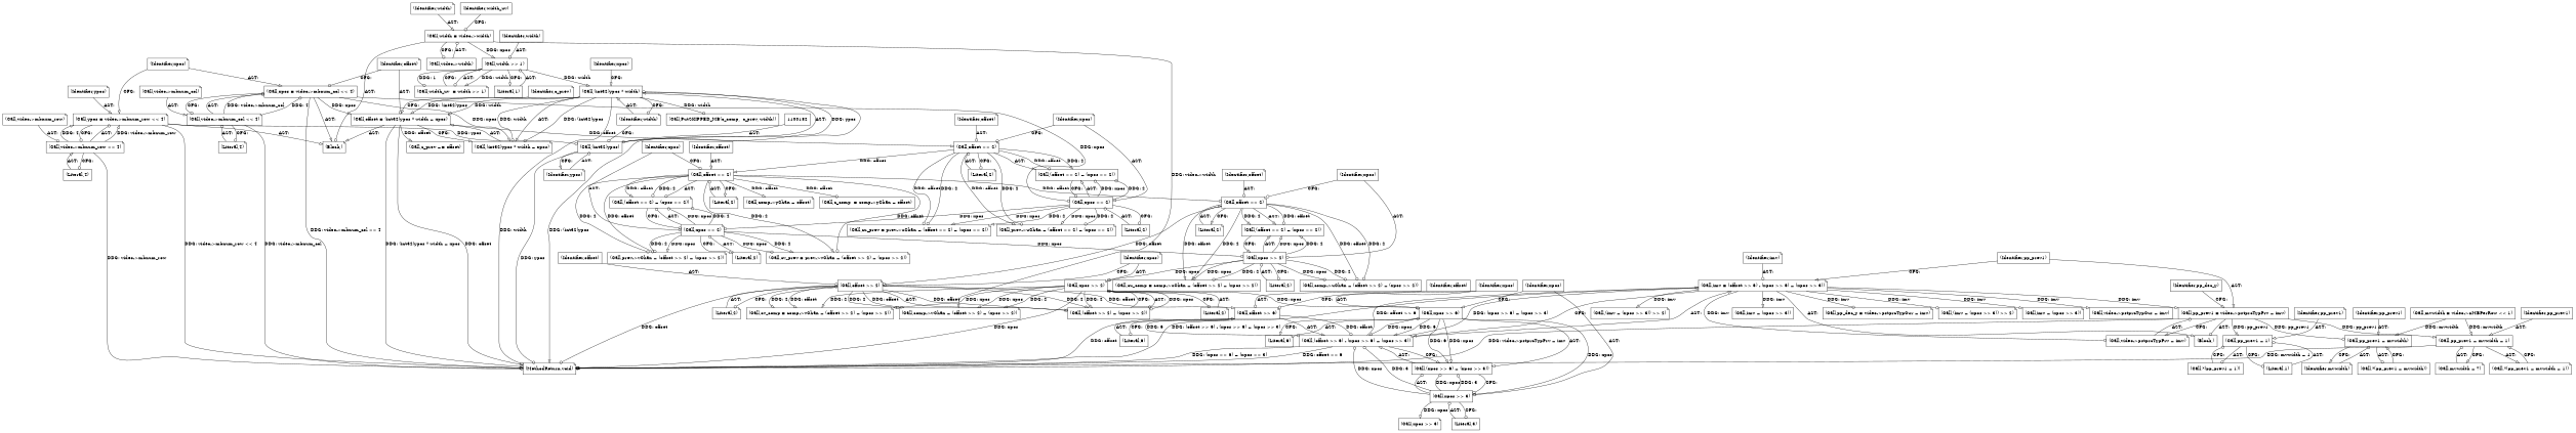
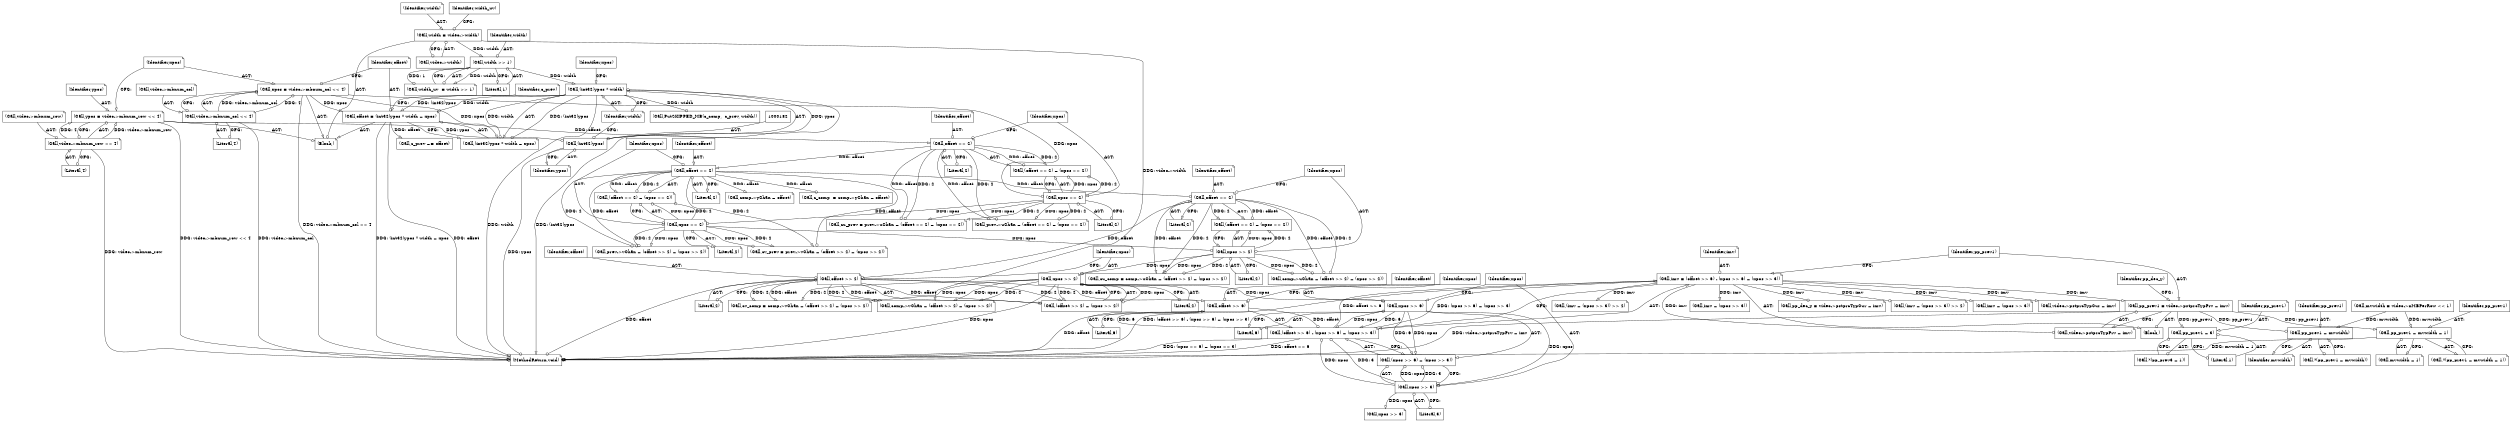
  digraph {
    node [shape=note]
    edge [arrowhead=odot]
    n1 [label="(Call,pp_prev1 = video->pstprcTypPrv + imv)" shape=box]
-   n2 [label="(Call,pp_prev1 + 1)" shape=box]
+   n2 [label="(Call,pp_prev1 + 3)" shape=box]
    n3 [label="(Call,pp_prev1 + mvwidth)" shape=box]
    n4 [label="(Call,pp_prev1 + mvwidth + 1)" shape=box]
    n5 [label="(MethodReturn,void)"]
    n6 [label="(Block,)" shape=box]
    n7 [label="(Call,video->pstprcTypPrv + imv)"]
    n8 [label="(Literal,1)" shape=box]
-   n9 [label="(Call,*(pp_prev1 + 1))" shape=box]
+   n9 [label="(Call,*(pp_prev3 + 1))" shape=box]
    n10 [label="(Call,*(pp_prev1 + mvwidth))" shape=box]
    n11 [label="(Identifier,mvwidth)"]
    n12 [label="(Call,*(pp_prev1 + mvwidth + 1))"]
-   n13 [label="(Call,mvwidth + 7)"]
+   n13 [label="(Call,mvwidth + 1)"]
    n14 [label="(Call,imv = (offset >> 6) - (xpos >> 6) + (xpos >> 3))"]
    n15 [label="(Call,(offset >> 6) - (xpos >> 6) + (xpos >> 3))"]
    n16 [label="(Call,pp_dec_y = video->pstprcTypCur + imv)"]
    n17 [label="(Call,(imv + (xpos >> 3)) >> 2)"]
    n18 [label="(Call,imv + (xpos >> 3))"]
    n19 [label="(Call,video->pstprcTypCur + imv)" shape=box]
    n20 [label="(Call,(imv + (xpos >> 3)) >> 2)"]
    n21 [label="(Call,imv + (xpos >> 3))" shape=box]
    n22 [label="(Call,(xpos >> 6) + (xpos >> 3))" shape=box]
    n23 [label="(Call,xpos >> 3)" shape=box]
    n24 [label="(Call,offset >> 6)"]
    n25 [label="(Literal,6)" shape=box]
    n26 [label="(Call,offset >> 2)"]
    n27 [label="(Call,cv_comp = comp->vChan + (offset >> 2) + (xpos >> 2))"]
    n28 [label="(Call,comp->vChan + (offset >> 2) + (xpos >> 2))"]
    n29 [label="(Call,(offset >> 2) + (xpos >> 2))" shape=box]
    n30 [label="(Literal,2)"]
    n31 [label="(Call,xpos >> 2)"]
    n32 [label="(Call,offset >> 2)"]
    n33 [label="(Call,(offset >> 2) + (xpos >> 2))" shape=box]
    n34 [label="(Literal,2)"]
    n35 [label="(Call,comp->uChan + (offset >> 2) + (xpos >> 2))" shape=box]
    n36 [label="(Call,cu_comp = comp->uChan + (offset >> 2) + (xpos >> 2))" shape=box]
    n37 [label="(Call,xpos >> 2)" shape=box]
    n38 [label="(Call,offset >> 2)" shape=box]
    n39 [label="(Call,cv_prev = prev->vChan + (offset >> 2) + (xpos >> 2))"]
    n40 [label="(Call,prev->vChan + (offset >> 2) + (xpos >> 2))"]
    n41 [label="(Literal,2)"]
    n42 [label="(Call,comp->yChan + offset)"]
    n43 [label="(Call,c_comp  = comp->yChan + offset)" shape=box]
    n44 [label="(Call,(offset >> 2) + (xpos >> 2))"]
    n45 [label="(Call,xpos >> 2)"]
    n46 [label="(Call,offset >> 2)"]
    n47 [label="(Call,cu_prev = prev->uChan + (offset >> 2) + (xpos >> 2))"]
    n48 [label="(Call,prev->uChan + (offset >> 2) + (xpos >> 2))"]
    n49 [label="(Call,(offset >> 2) + (xpos >> 2))" shape=box]
    n50 [label="(Literal,2)"]
    n51 [label="(Call,xpos >> 2)" shape=box]
    n52 [label="(Call,offset = (int32)ypos * width + xpos)"]
    n53 [label="(Call,c_prev += offset)" shape=box]
    n54 [label="(Block,)"]
    n55 [label="(Call,(int32)ypos * width + xpos)"]
    n56 [label="(Call,(int32)ypos * width)" shape=box]
    n57 [label="(Call,PutSKIPPED_MB(c_comp,  c_prev, width))" shape=box]
    n58 [label="(Identifier,width)"]
    n59 [label="(Call,(int32)ypos)" shape=box]
    n60 [label="(Identifier,ypos)"]
    n61 [label="(Call,ypos = video->mbnum_row << 4)"]
    n62 [label="(Call,video->mbnum_row << 4)"]
    n63 [label="(Literal,4)" shape=box]
    n64 [label="(Call,width >> 1)" shape=box]
    n65 [label="(Literal,1)" shape=box]
    n66 [label="(Call,width_uv  = width >> 1)"]
    n67 [label="(Call,width = video->width)" shape=box]
    n68 [label="(Call,video->width)" shape=box]
    n69 [label="(Call,xpos = video->mbnum_col << 4)" shape=box]
    n70 [label="(Call,video->mbnum_col << 4)"]
    n71 [label="(Literal,4)"]
    n72 [label="(Literal,2)" shape=box]
    n73 [label="(Call,xpos >> 6)" shape=box]
    n74 [label="(Literal,6)"]
    n75 [label="(Call,xpos >> 3)"]
    n76 [label="(Literal,3)" shape=box]
    n77 [label="(Literal,2)"]
    n78 [label="(Literal,2)" shape=box]
    n79 [label="(Literal,2)"]
    n80 [label="(Identifier,xpos)" shape=box]
    n81 [label="(Identifier,pp_prev1)" shape=box]
    n82 [label="(Identifier,width)" shape=box]
    n83 [label="(Identifier,xpos)" shape=box]
    n84 [label="(Identifier,offset)" shape=box]
    n85 [label="(Identifier,width)"]
    n86 [label="(Identifier,xpos)" shape=box]
    n87 [label="(Identifier,xpos)"]
    n88 [label="(Identifier,offset)" shape=box]
    n89 [label="(Identifier,c_prev)"]
    n90 [label="(Identifier,imv)"]
    n91 [label="(Identifier,offset)"]
    n92 [label="(Identifier,pp_prev1)"]
    n93 [label="(Identifier,ypos)"]
    n94 [label="(Call,mvwidth = video->nMBPerRow << 1)" shape=box]
    n95 [label="(Identifier,pp_prev1)" shape=box]
    n96 [label="(Identifier,xpos)" shape=box]
    n97 [label="(Identifier,width_uv)" shape=box]
    n98 [label="(Identifier,pp_prev1)" shape=box]
    n99 [label="(Call,video->mbnum_col)"]
    n100 [label="(Identifier,xpos)"]
    n101 [label="(Identifier,xpos)" shape=box]
    n102 [label="(Call,video->mbnum_row)"]
    n103 [label="(Identifier,offset)"]
    n104 [label="(Identifier,pp_dec_y)" shape=box]
    n105 [label="(Identifier,offset)"]
    n106 [label="(Identifier,xpos)"]
    n107 [label="(Identifier,offset)" shape=box]
-   1000182 [shape=box label=1100182]
+   1000182 [shape=box]
    n1 -> n2 [arrowhead=onormal label="DDG: pp_prev1"]
    n1 -> n3 [label="DDG: pp_prev1"]
    n1 -> n4 [arrowhead=onormal label="DDG: pp_prev1"]
    n1 -> n5 [arrowhead=onormal label="DDG: video->pstprcTypPrv + imv"]
    n1 -> n6 [label="AST: "]
    n1 -> n7 [arrowhead=onormal label="CFG: "]
    n2 -> n8 [label="CFG: "]
    n2 -> n9 [label="AST: "]
    n3 -> n10 [label="AST: "]
    n3 -> n11 [arrowhead=onormal label="CFG: "]
    n4 -> n5 [arrowhead=onormal label="DDG: mvwidth + 1"]
    n4 -> n12 [arrowhead=onormal label="AST: "]
    n4 -> n13 [arrowhead=onormal label="CFG: "]
    n7 -> n1 [label="AST: "]
    n8 -> n2 [label="AST: "]
    n9 -> n2 [label="CFG: "]
    n10 -> n3 [arrowhead=onormal label="CFG: "]
    n11 -> n3 [label="AST: "]
    n12 -> n4 [arrowhead=onormal label="CFG: "]
    n13 -> n4 [label="AST: "]
    n14 -> n1 [arrowhead=onormal label="DDG: imv"]
    n14 -> n5 [arrowhead=onormal label="DDG: (offset >> 6) - (xpos >> 6) + (xpos >> 3)"]
    n14 -> n6 [arrowhead=onormal label="AST: "]
    n14 -> n7 [label="DDG: imv"]
    n14 -> n15 [arrowhead=onormal label="CFG: "]
    n14 -> n16 [label="DDG: imv"]
    n14 -> n17 [label="DDG: imv"]
    n14 -> n18 [arrowhead=onormal label="DDG: imv"]
    n14 -> n19 [arrowhead=onormal label="DDG: imv"]
    n14 -> n20 [arrowhead=onormal label="DDG: imv"]
    n14 -> n21 [arrowhead=onormal label="DDG: imv"]
    n15 -> n5 [arrowhead=onormal label="DDG: offset >> 6"]
    n15 -> n5 [label="DDG: (xpos >> 6) + (xpos >> 3)"]
    n15 -> n14 [arrowhead=onormal label="AST: "]
    n15 -> n14 [arrowhead=onormal label="DDG: offset >> 6"]
    n15 -> n14 [label="DDG: (xpos >> 6) + (xpos >> 3)"]
    n15 -> n22 [arrowhead=onormal label="CFG: "]
    n22 -> n15 [arrowhead=onormal label="AST: "]
    n22 -> n23 [label="CFG: "]
    n23 -> n15 [label="DDG: xpos"]
    n23 -> n15 [label="DDG: 3"]
    n23 -> n22 [label="AST: "]
    n23 -> n22 [label="DDG: xpos"]
    n23 -> n22 [label="DDG: 3"]
    n23 -> n75 [arrowhead=onormal label="DDG: xpos"]
    n23 -> n76 [label="CFG: "]
    n24 -> n5 [label="DDG: offset"]
    n24 -> n15 [arrowhead=onormal label="AST: "]
    n24 -> n15 [label="DDG: offset"]
    n24 -> n15 [label="DDG: 6"]
    n24 -> n25 [label="CFG: "]
    n25 -> n24 [arrowhead=onormal label="AST: "]
    n26 -> n5 [label="DDG: offset"]
    n26 -> n24 [arrowhead=onormal label="DDG: offset"]
    n26 -> n27 [arrowhead=onormal label="DDG: offset"]
    n26 -> n27 [arrowhead=onormal label="DDG: 2"]
    n26 -> n28 [arrowhead=onormal label="DDG: offset"]
    n26 -> n28 [label="DDG: 2"]
    n26 -> n29 [arrowhead=onormal label="AST: "]
    n26 -> n29 [label="DDG: offset"]
    n26 -> n29 [arrowhead=onormal label="DDG: 2"]
    n26 -> n30 [label="CFG: "]
    n29 -> n31 [arrowhead=onormal label="CFG: "]
    n30 -> n26 [label="AST: "]
    n31 -> n5 [label="DDG: xpos"]
    n31 -> n27 [arrowhead=onormal label="DDG: xpos"]
    n31 -> n27 [arrowhead=onormal label="DDG: 2"]
    n31 -> n28 [arrowhead=onormal label="DDG: xpos"]
    n31 -> n28 [arrowhead=onormal label="DDG: 2"]
    n31 -> n29 [label="AST: "]
    n31 -> n29 [label="DDG: xpos"]
    n31 -> n29 [arrowhead=onormal label="DDG: 2"]
    n31 -> n73 [label="DDG: xpos"]
    n31 -> n77 [label="CFG: "]
    n32 -> n26 [label="DDG: offset"]
    n32 -> n33 [arrowhead=onormal label="AST: "]
    n32 -> n33 [label="DDG: offset"]
    n32 -> n33 [arrowhead=onormal label="DDG: 2"]
    n32 -> n34 [arrowhead=onormal label="CFG: "]
    n32 -> n35 [label="DDG: offset"]
    n32 -> n35 [label="DDG: 2"]
    n32 -> n36 [arrowhead=onormal label="DDG: offset"]
    n32 -> n36 [arrowhead=onormal label="DDG: 2"]
    n33 -> n37 [arrowhead=onormal label="CFG: "]
    n34 -> n32 [arrowhead=onormal label="AST: "]
    n37 -> n31 [arrowhead=onormal label="DDG: xpos"]
    n37 -> n33 [arrowhead=onormal label="AST: "]
    n37 -> n33 [arrowhead=onormal label="DDG: xpos"]
    n37 -> n33 [arrowhead=onormal label="DDG: 2"]
    n37 -> n35 [label="DDG: xpos"]
    n37 -> n35 [label="DDG: 2"]
    n37 -> n36 [label="DDG: xpos"]
    n37 -> n36 [label="DDG: 2"]
    n37 -> n78 [label="CFG: "]
    n38 -> n32 [label="DDG: offset"]
    n38 -> n39 [label="DDG: offset"]
    n38 -> n39 [arrowhead=onormal label="DDG: 2"]
    n38 -> n40 [label="DDG: offset"]
    n38 -> n40 [label="DDG: 2"]
    n38 -> n41 [arrowhead=onormal label="CFG: "]
    n38 -> n42 [arrowhead=onormal label="DDG: offset"]
    n38 -> n43 [label="DDG: offset"]
    n38 -> n44 [label="AST: "]
    n38 -> n44 [arrowhead=onormal label="DDG: offset"]
    n38 -> n44 [label="DDG: 2"]
    n41 -> n38 [label="AST: "]
    n44 -> n45 [label="CFG: "]
    n45 -> n37 [label="DDG: xpos"]
    n45 -> n39 [label="DDG: xpos"]
    n45 -> n39 [arrowhead=onormal label="DDG: 2"]
    n45 -> n40 [arrowhead=onormal label="DDG: xpos"]
    n45 -> n40 [label="DDG: 2"]
    n45 -> n44 [label="AST: "]
    n45 -> n44 [label="DDG: xpos"]
    n45 -> n44 [label="DDG: 2"]
    n45 -> n79 [arrowhead=onormal label="CFG: "]
    n46 -> n38 [arrowhead=onormal label="DDG: offset"]
    n46 -> n47 [label="DDG: offset"]
    n46 -> n47 [label="DDG: 2"]
    n46 -> n48 [arrowhead=onormal label="DDG: offset"]
    n46 -> n48 [label="DDG: 2"]
    n46 -> n49 [arrowhead=onormal label="AST: "]
    n46 -> n49 [label="DDG: offset"]
    n46 -> n49 [arrowhead=onormal label="DDG: 2"]
    n46 -> n50 [label="CFG: "]
    n49 -> n51 [label="CFG: "]
    n50 -> n46 [label="AST: "]
    n51 -> n45 [label="DDG: xpos"]
    n51 -> n47 [arrowhead=onormal label="DDG: xpos"]
    n51 -> n47 [arrowhead=onormal label="DDG: 2"]
    n51 -> n48 [arrowhead=onormal label="DDG: xpos"]
    n51 -> n48 [label="DDG: 2"]
    n51 -> n49 [arrowhead=onormal label="AST: "]
    n51 -> n49 [label="DDG: xpos"]
    n51 -> n49 [label="DDG: 2"]
    n51 -> n72 [label="CFG: "]
    n52 -> n5 [arrowhead=onormal label="DDG: offset"]
    n52 -> n5 [label="DDG: (int32)ypos * width + xpos"]
    n52 -> n46 [arrowhead=onormal label="DDG: offset"]
    n52 -> n53 [arrowhead=onormal label="DDG: offset"]
    n52 -> n54 [arrowhead=onormal label="AST: "]
    n52 -> n55 [arrowhead=onormal label="CFG: "]
    n55 -> n52 [arrowhead=onormal label="AST: "]
    n56 -> n5 [label="DDG: width"]
    n56 -> n5 [arrowhead=onormal label="DDG: (int32)ypos"]
    n56 -> n52 [arrowhead=onormal label="DDG: (int32)ypos"]
    n56 -> n52 [arrowhead=onormal label="DDG: width"]
    n56 -> n55 [arrowhead=onormal label="AST: "]
    n56 -> n55 [label="DDG: (int32)ypos"]
    n56 -> n55 [label="DDG: width"]
    n56 -> n57 [label="DDG: width"]
    n56 -> n58 [label="CFG: "]
    n58 -> n56 [arrowhead=onormal label="AST: "]
    n58 -> n59 [label="CFG: "]
    n59 -> n5 [label="DDG: ypos"]
    n59 -> n56 [arrowhead=onormal label="AST: "]
    n59 -> n56 [label="DDG: ypos"]
    n59 -> n60 [arrowhead=onormal label="CFG: "]
    n60 -> n59 [label="AST: "]
    n61 -> n5 [arrowhead=onormal label="DDG: video->mbnum_row << 4"]
    n61 -> n54 [arrowhead=onormal label="AST: "]
    n61 -> n59 [label="DDG: ypos"]
    n61 -> n62 [label="CFG: "]
    n62 -> n5 [label="DDG: video->mbnum_row"]
    n62 -> n61 [label="AST: "]
    n62 -> n61 [arrowhead=onormal label="DDG: video->mbnum_row"]
    n62 -> n61 [arrowhead=onormal label="DDG: 4"]
    n62 -> n63 [label="CFG: "]
    n63 -> n62 [arrowhead=onormal label="AST: "]
    n64 -> n56 [arrowhead=onormal label="DDG: width"]
    n64 -> n65 [arrowhead=onormal label="CFG: "]
    n64 -> n66 [label="AST: "]
    n64 -> n66 [arrowhead=onormal label="DDG: width"]
    n64 -> n66 [label="DDG: 1"]
    n65 -> n64 [label="AST: "]
    n66 -> n64 [arrowhead=onormal label="CFG: "]
    n67 -> n28 [arrowhead=onormal label="DDG: video->width"]
    n67 -> n54 [label="AST: "]
-   n67 -> n64 [arrowhead=onormal label="DDG: xpos"]
+   n67 -> n64 [arrowhead=onormal label="DDG: width"]
    n67 -> n68 [label="CFG: "]
    n68 -> n67 [label="AST: "]
    n69 -> n5 [arrowhead=onormal label="DDG: video->mbnum_col << 4"]
    n69 -> n51 [label="DDG: xpos"]
    n69 -> n52 [arrowhead=onormal label="DDG: xpos"]
    n69 -> n54 [arrowhead=onormal label="AST: "]
    n69 -> n55 [arrowhead=onormal label="DDG: xpos"]
    n69 -> n70 [label="CFG: "]
    n70 -> n5 [label="DDG: video->mbnum_col"]
    n70 -> n69 [label="AST: "]
    n70 -> n69 [label="DDG: video->mbnum_col"]
    n70 -> n69 [label="DDG: 4"]
    n70 -> n71 [label="CFG: "]
    n71 -> n70 [label="AST: "]
    n72 -> n51 [label="AST: "]
    n73 -> n15 [arrowhead=onormal label="DDG: xpos"]
    n73 -> n15 [arrowhead=onormal label="DDG: 6"]
    n73 -> n22 [arrowhead=onormal label="AST: "]
    n73 -> n22 [arrowhead=onormal label="DDG: xpos"]
    n73 -> n22 [arrowhead=onormal label="DDG: 6"]
    n73 -> n23 [arrowhead=onormal label="DDG: xpos"]
    n73 -> n74 [arrowhead=onormal label="CFG: "]
    n74 -> n73 [label="AST: "]
    n76 -> n23 [label="AST: "]
    n77 -> n31 [label="AST: "]
    n78 -> n37 [label="AST: "]
    n79 -> n45 [label="AST: "]
    n80 -> n56 [arrowhead=onormal label="CFG: "]
    n81 -> n4 [arrowhead=onormal label="AST: "]
    n82 -> n64 [label="AST: "]
    n83 -> n24 [label="CFG: "]
    n83 -> n73 [arrowhead=onormal label="AST: "]
    n84 -> n24 [label="AST: "]
    n85 -> n67 [arrowhead=onormal label="AST: "]
    n86 -> n32 [label="CFG: "]
    n86 -> n37 [label="AST: "]
    n87 -> n61 [arrowhead=onormal label="CFG: "]
    n87 -> n69 [arrowhead=onormal label="AST: "]
    n88 -> n38 [arrowhead=onormal label="AST: "]
    n89 -> n52 [arrowhead=onormal label="CFG: "]
    n90 -> n14 [label="AST: "]
    n91 -> n32 [label="AST: "]
    n92 -> n2 [arrowhead=onormal label="AST: "]
    n93 -> n61 [arrowhead=onormal label="AST: "]
    n94 -> n3 [arrowhead=onormal label="DDG: mvwidth"]
    n94 -> n4 [arrowhead=onormal label="DDG: mvwidth"]
    n95 -> n1 [arrowhead=onormal label="AST: "]
    n95 -> n14 [arrowhead=onormal label="CFG: "]
    n96 -> n23 [label="AST: "]
    n96 -> n73 [arrowhead=onormal label="CFG: "]
    n97 -> n67 [label="CFG: "]
    n98 -> n3 [arrowhead=onormal label="AST: "]
    n99 -> n70 [arrowhead=onormal label="AST: "]
    n100 -> n46 [label="CFG: "]
    n100 -> n51 [arrowhead=onormal label="AST: "]
    n101 -> n38 [label="CFG: "]
    n101 -> n45 [label="AST: "]
    n102 -> n62 [label="AST: "]
    n103 -> n52 [label="AST: "]
    n103 -> n69 [label="CFG: "]
    n104 -> n1 [arrowhead=onormal label="CFG: "]
    n105 -> n46 [label="AST: "]
    n106 -> n26 [arrowhead=onormal label="CFG: "]
    n106 -> n31 [label="AST: "]
    n107 -> n26 [label="AST: "]
    1000182 -> n59 [label="AST: "]
  }
